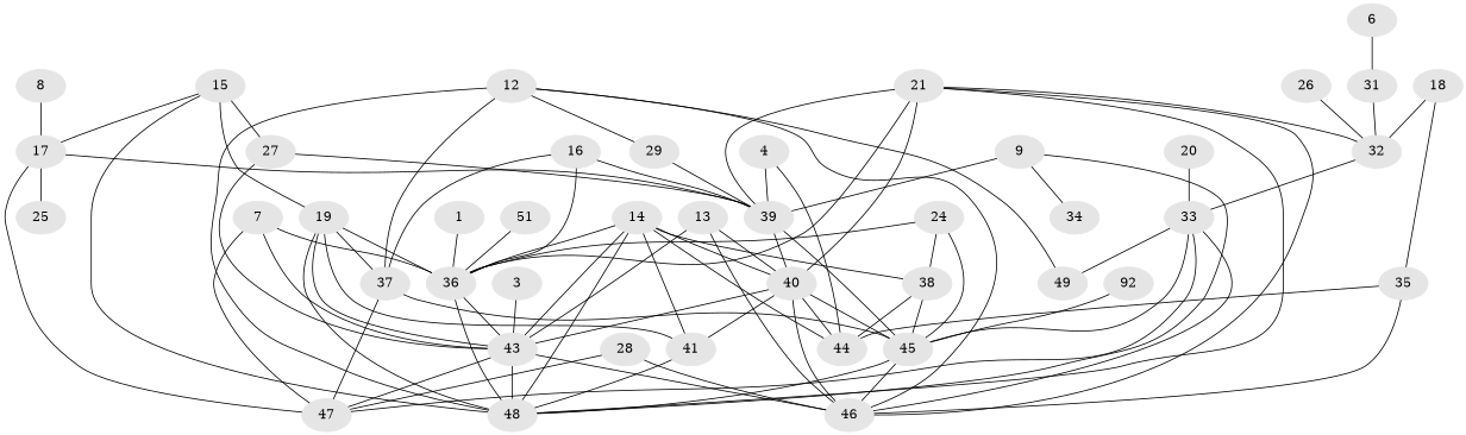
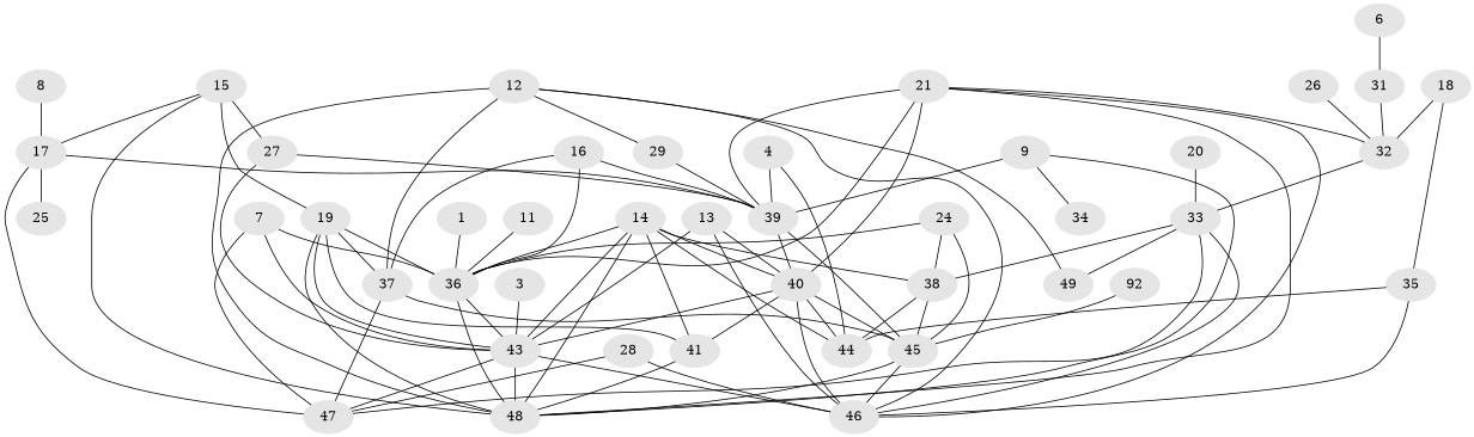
  graph {
    node [color=gray90 style=filled]
    edge [weight=1.0]
    1
    36
    43
    48
    3
    47
    46
    4
    39
    44
    40
    45
    6
    31
    32
    7
    8
    17
    25
    9
    34
-   11 [label=51]
+   11
    12
    29
    37
    49
    13
    41
    14
    38
    15
    19
    27
    16
    18
    35
    33
    20
    21
    n40 [label=92]
    24
    26
    28
    1 -- 36
    36 -- 43
    36 -- 48
    43 -- 48
    43 -- 47
    43 -- 46 [weight=2.0]
    3 -- 43
    4 -- 39
    4 -- 44
    39 -- 40
    39 -- 45
    40 -- 43
    40 -- 46
    40 -- 44
    40 -- 45
    40 -- 41
    45 -- 48
    45 -- 46
    6 -- 31
    31 -- 32
    32 -- 33
    7 -- 36
    7 -- 43 [weight=2.0]
    7 -- 47
    8 -- 17
    17 -- 47
    17 -- 39
    17 -- 25
    9 -- 48
    9 -- 39 [weight=2.0]
    9 -- 34
    11 -- 36
    12 -- 48 [weight=2.0]
    12 -- 46
    12 -- 29
    12 -- 37
    12 -- 49
    29 -- 39
    37 -- 47
    37 -- 45
    13 -- 43
    13 -- 46
    13 -- 40
    41 -- 48
    14 -- 36
    14 -- 43
    14 -- 48
    14 -- 44
    14 -- 40
    14 -- 41
    14 -- 38
    38 -- 44
    38 -- 45
    15 -- 48
    15 -- 17
    15 -- 19 [weight=2.0]
    15 -- 27
    19 -- 36
    19 -- 43
    19 -- 48
    19 -- 37
    19 -- 41
    27 -- 43
    27 -- 39
    16 -- 36
    16 -- 39
    16 -- 37
    18 -- 32
    18 -- 35
    35 -- 46
    35 -- 44
    33 -- 47
    33 -- 46
    33 -- 49
-   33 -- 45
+   33 -- 38
    20 -- 33
    21 -- 36 [weight=2.0]
    21 -- 48
    21 -- 46
    21 -- 39
    21 -- 40
    21 -- 32
    n40 -- 45
    24 -- 36
    24 -- 45
    24 -- 38
    26 -- 32
    28 -- 47
    28 -- 46
  }
